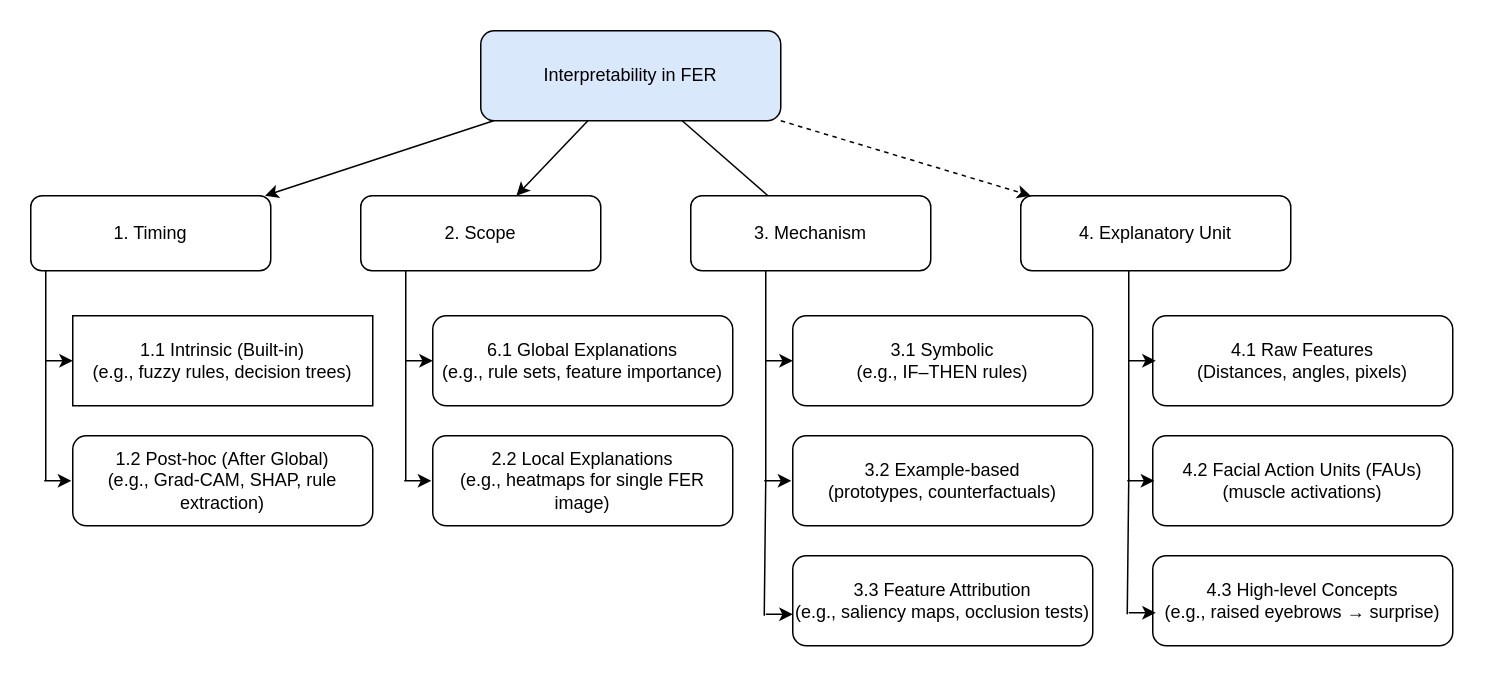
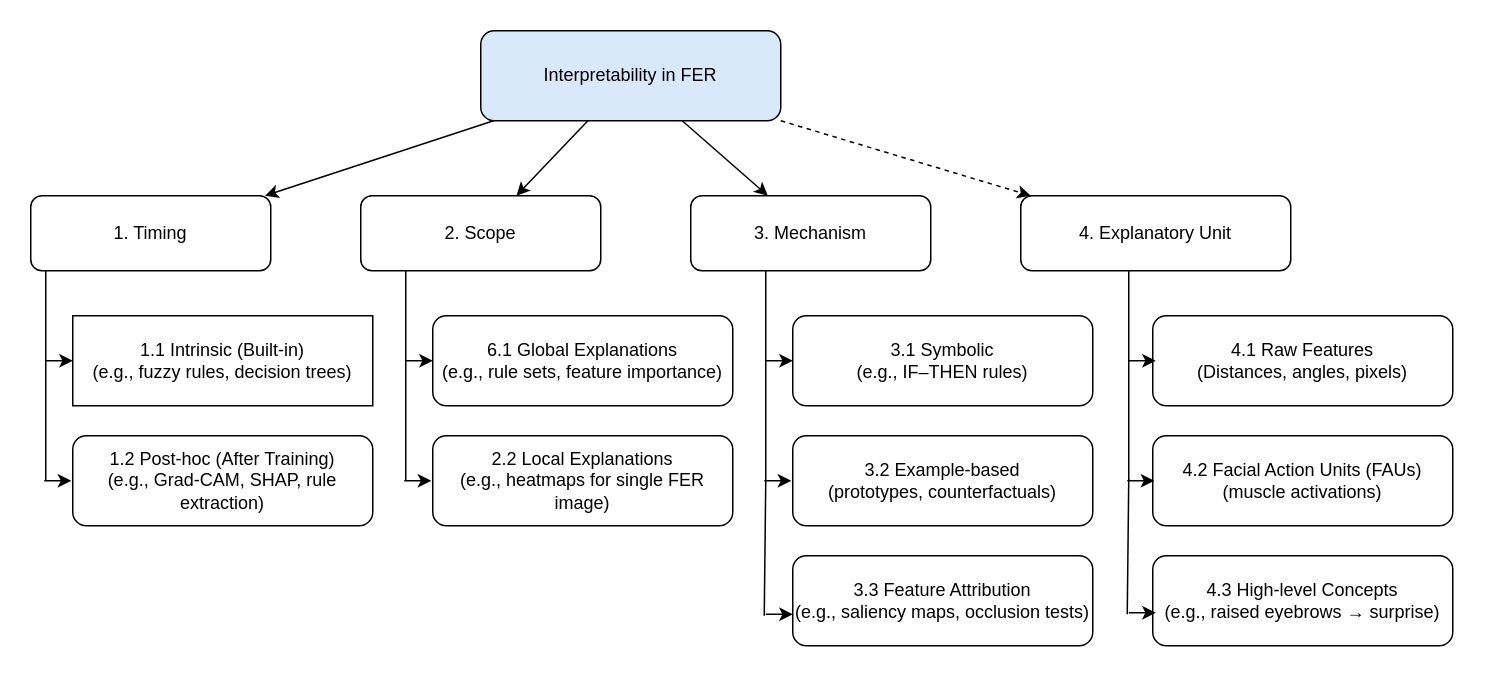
  <mxCell id="0" />
  <mxCell id="1" parent="0" />
  <mxCell id="2" value="Interpretability in FER" style="rounded=1;whiteSpace=wrap;html=1;fillColor=#dae8fc;" parent="1" vertex="1"><mxGeometry x="320" y="20" width="200" height="60" as="geometry" /></mxCell>
  <mxCell id="3" value="1. Timing" style="rounded=1;whiteSpace=wrap;html=1;fillColor=#ffffff;" parent="1" vertex="1"><mxGeometry x="20" y="130" width="160" height="50" as="geometry" /></mxCell>
  <mxCell id="4" value="2. Scope" style="rounded=1;whiteSpace=wrap;html=1;fillColor=#ffffff;" parent="1" vertex="1"><mxGeometry x="240" y="130" width="160" height="50" as="geometry" /></mxCell>
  <mxCell id="5" value="3. Mechanism" style="rounded=1;whiteSpace=wrap;html=1;fillColor=#ffffff;" parent="1" vertex="1"><mxGeometry x="460" y="130" width="160" height="50" as="geometry" /></mxCell>
  <mxCell id="6" value="4. Explanatory Unit" style="rounded=1;whiteSpace=wrap;html=1;fillColor=#ffffff;" parent="1" vertex="1"><mxGeometry x="680" y="130" width="180" height="50" as="geometry" /></mxCell>
  <mxCell id="7" value="1.1 Intrinsic (Built-in)&#10;(e.g., fuzzy rules, decision trees)" style="whiteSpace=wrap;html=1;rounded=0;" parent="1" vertex="1"><mxGeometry x="48" y="210" width="200" height="60" as="geometry" /></mxCell>
- <mxCell id="8" value="1.2 Post-hoc (After Global)&#10;(e.g., Grad-CAM, SHAP, rule extraction)" style="rounded=1;whiteSpace=wrap;html=1;" parent="1" vertex="1"><mxGeometry x="48" y="290" width="200" height="60" as="geometry" /></mxCell>
+ <mxCell id="8" value="1.2 Post-hoc (After Training)&#10;(e.g., Grad-CAM, SHAP, rule extraction)" style="rounded=1;whiteSpace=wrap;html=1;" parent="1" vertex="1"><mxGeometry x="48" y="290" width="200" height="60" as="geometry" /></mxCell>
  <mxCell id="9" value="6.1 Global Explanations&#10;(e.g., rule sets, feature importance)" style="rounded=1;whiteSpace=wrap;html=1;" parent="1" vertex="1"><mxGeometry x="288" y="210" width="200" height="60" as="geometry" /></mxCell>
  <mxCell id="10" value="2.2 Local Explanations&#10;(e.g., heatmaps for single FER image)" style="rounded=1;whiteSpace=wrap;html=1;" parent="1" vertex="1"><mxGeometry x="288" y="290" width="200" height="60" as="geometry" /></mxCell>
  <mxCell id="11" value="3.1 Symbolic&#10;(e.g., IF–THEN rules)" style="rounded=1;whiteSpace=wrap;html=1;" parent="1" vertex="1"><mxGeometry x="528" y="210" width="200" height="60" as="geometry" /></mxCell>
  <mxCell id="12" value="3.2 Example-based&#10;(prototypes, counterfactuals)" style="rounded=1;whiteSpace=wrap;html=1;" parent="1" vertex="1"><mxGeometry x="528" y="290" width="200" height="60" as="geometry" /></mxCell>
  <mxCell id="13" value="3.3 Feature Attribution&#10;(e.g., saliency maps, occlusion tests)" style="rounded=1;whiteSpace=wrap;html=1;" parent="1" vertex="1"><mxGeometry x="528" y="370" width="200" height="60" as="geometry" /></mxCell>
  <mxCell id="14" value="4.1 Raw Features&#10;(Distances, angles, pixels)" style="rounded=1;whiteSpace=wrap;html=1;" parent="1" vertex="1"><mxGeometry x="768" y="210" width="200" height="60" as="geometry" /></mxCell>
  <mxCell id="15" value="4.2 Facial Action Units (FAUs)&#10;(muscle activations)" style="rounded=1;whiteSpace=wrap;html=1;" parent="1" vertex="1"><mxGeometry x="768" y="290" width="200" height="60" as="geometry" /></mxCell>
  <mxCell id="16" value="4.3 High-level Concepts&#10;(e.g., raised eyebrows → surprise)" style="rounded=1;whiteSpace=wrap;html=1;" parent="1" vertex="1"><mxGeometry x="768" y="370" width="200" height="60" as="geometry" /></mxCell>
  <mxCell id="17" parent="1" source="2" target="3" edge="1"><mxGeometry relative="1" as="geometry" /></mxCell>
  <mxCell id="18" parent="1" source="2" target="4" edge="1"><mxGeometry relative="1" as="geometry" /></mxCell>
- <mxCell id="19" parent="1" source="2" target="5" edge="1" style="endArrow=none;"><mxGeometry relative="1" as="geometry" /></mxCell>
+ <mxCell id="19" parent="1" source="2" target="5" edge="1"><mxGeometry relative="1" as="geometry" /></mxCell>
  <mxCell id="20" parent="1" source="2" target="6" edge="1" style="dashed=1;"><mxGeometry relative="1" as="geometry" /></mxCell>
  <mxCell id="21" value="" style="endArrow=none;html=1;rounded=0;" parent="1" edge="1"><mxGeometry width="50" height="50" relative="1" as="geometry"><mxPoint x="30" y="320" as="sourcePoint" /><mxPoint x="30" y="180" as="targetPoint" /></mxGeometry></mxCell>
  <mxCell id="22" value="" style="endArrow=classic;html=1;rounded=0;entryX=0;entryY=0.5;entryDx=0;entryDy=0;" parent="1" target="7" edge="1"><mxGeometry width="50" height="50" relative="1" as="geometry"><mxPoint x="30" y="240" as="sourcePoint" /><mxPoint x="80" y="190" as="targetPoint" /></mxGeometry></mxCell>
  <mxCell id="23" value="" style="endArrow=classic;html=1;rounded=0;entryX=0;entryY=0.5;entryDx=0;entryDy=0;" parent="1" edge="1"><mxGeometry width="50" height="50" relative="1" as="geometry"><mxPoint x="29" y="320" as="sourcePoint" /><mxPoint x="47" y="320" as="targetPoint" /></mxGeometry></mxCell>
  <mxCell id="24" value="" style="endArrow=none;html=1;rounded=0;" parent="1" edge="1"><mxGeometry width="50" height="50" relative="1" as="geometry"><mxPoint x="270" y="320" as="sourcePoint" /><mxPoint x="270" y="180" as="targetPoint" /></mxGeometry></mxCell>
  <mxCell id="25" value="" style="endArrow=classic;html=1;rounded=0;entryX=0;entryY=0.5;entryDx=0;entryDy=0;" parent="1" edge="1"><mxGeometry width="50" height="50" relative="1" as="geometry"><mxPoint x="270" y="240" as="sourcePoint" /><mxPoint x="288" y="240" as="targetPoint" /></mxGeometry></mxCell>
  <mxCell id="26" value="" style="endArrow=classic;html=1;rounded=0;entryX=0;entryY=0.5;entryDx=0;entryDy=0;" parent="1" edge="1"><mxGeometry width="50" height="50" relative="1" as="geometry"><mxPoint x="269" y="320" as="sourcePoint" /><mxPoint x="287" y="320" as="targetPoint" /></mxGeometry></mxCell>
  <mxCell id="27" value="" style="endArrow=none;html=1;rounded=0;" parent="1" edge="1"><mxGeometry width="50" height="50" relative="1" as="geometry"><mxPoint x="510" y="320" as="sourcePoint" /><mxPoint x="510" y="180" as="targetPoint" /></mxGeometry></mxCell>
  <mxCell id="28" value="" style="endArrow=classic;html=1;rounded=0;entryX=0;entryY=0.5;entryDx=0;entryDy=0;" parent="1" edge="1"><mxGeometry width="50" height="50" relative="1" as="geometry"><mxPoint x="510" y="240" as="sourcePoint" /><mxPoint x="528" y="240" as="targetPoint" /></mxGeometry></mxCell>
  <mxCell id="29" value="" style="endArrow=classic;html=1;rounded=0;entryX=0;entryY=0.5;entryDx=0;entryDy=0;" parent="1" edge="1"><mxGeometry width="50" height="50" relative="1" as="geometry"><mxPoint x="509" y="320" as="sourcePoint" /><mxPoint x="527" y="320" as="targetPoint" /></mxGeometry></mxCell>
  <mxCell id="30" value="" style="endArrow=none;html=1;rounded=0;" parent="1" edge="1"><mxGeometry width="50" height="50" relative="1" as="geometry"><mxPoint x="752" y="320" as="sourcePoint" /><mxPoint x="752" y="180" as="targetPoint" /></mxGeometry></mxCell>
  <mxCell id="31" value="" style="endArrow=classic;html=1;rounded=0;entryX=0;entryY=0.5;entryDx=0;entryDy=0;" parent="1" edge="1"><mxGeometry width="50" height="50" relative="1" as="geometry"><mxPoint x="752" y="240" as="sourcePoint" /><mxPoint x="770" y="240" as="targetPoint" /></mxGeometry></mxCell>
  <mxCell id="32" value="" style="endArrow=classic;html=1;rounded=0;entryX=0;entryY=0.5;entryDx=0;entryDy=0;" parent="1" edge="1"><mxGeometry width="50" height="50" relative="1" as="geometry"><mxPoint x="751" y="320" as="sourcePoint" /><mxPoint x="769" y="320" as="targetPoint" /></mxGeometry></mxCell>
  <mxCell id="33" value="" style="endArrow=none;html=1;rounded=0;" parent="1" edge="1"><mxGeometry width="50" height="50" relative="1" as="geometry"><mxPoint x="509" y="410" as="sourcePoint" /><mxPoint x="510" y="320" as="targetPoint" /></mxGeometry></mxCell>
  <mxCell id="34" value="" style="endArrow=classic;html=1;rounded=0;entryX=0;entryY=0.5;entryDx=0;entryDy=0;" parent="1" edge="1"><mxGeometry width="50" height="50" relative="1" as="geometry"><mxPoint x="510" y="409" as="sourcePoint" /><mxPoint x="528" y="409" as="targetPoint" /></mxGeometry></mxCell>
  <mxCell id="35" value="" style="endArrow=none;html=1;rounded=0;" edge="1" parent="1"><mxGeometry width="50" height="50" relative="1" as="geometry"><mxPoint x="751" y="409" as="sourcePoint" /><mxPoint x="752" y="319" as="targetPoint" /></mxGeometry></mxCell>
  <mxCell id="36" value="" style="endArrow=classic;html=1;rounded=0;entryX=0;entryY=0.5;entryDx=0;entryDy=0;" edge="1" parent="1"><mxGeometry width="50" height="50" relative="1" as="geometry"><mxPoint x="752" y="408" as="sourcePoint" /><mxPoint x="770" y="408" as="targetPoint" /></mxGeometry></mxCell>
